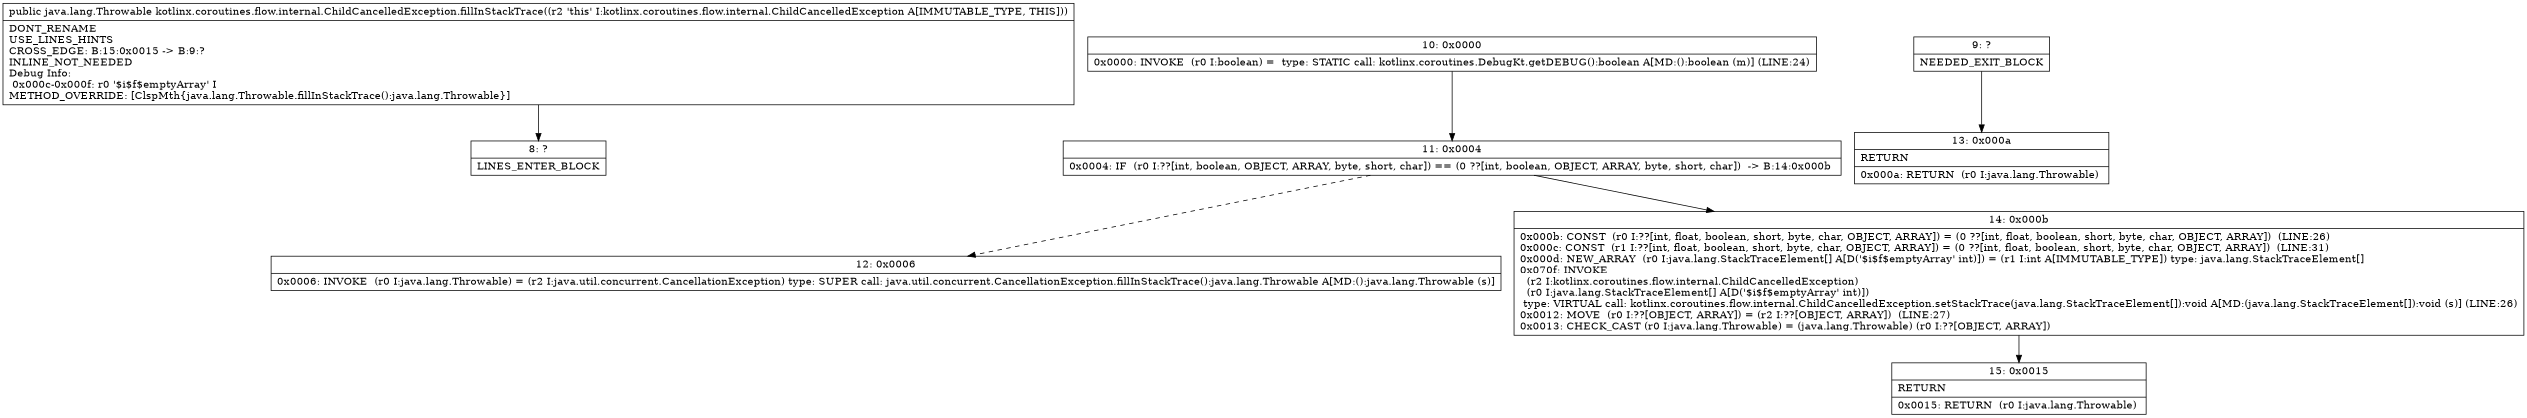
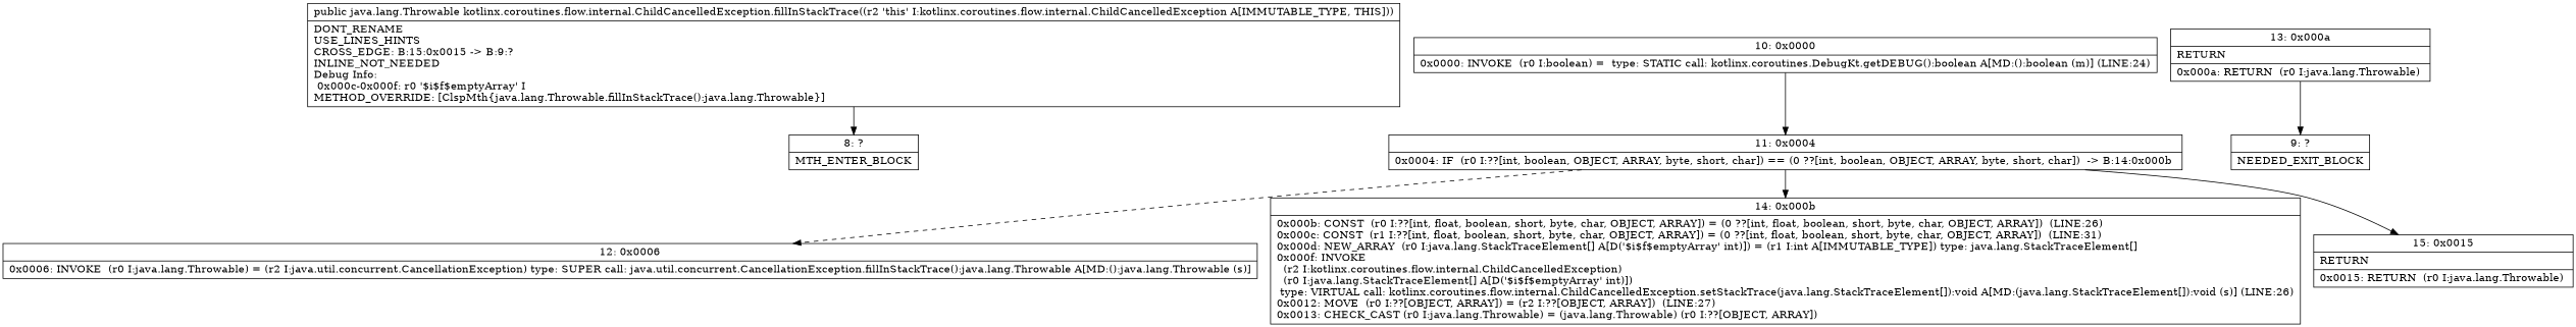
  digraph {
    node [shape=record]
-   n1 [label="{8\:\ ?|LINES_ENTER_BLOCK\l}"]
+   n1 [label="{8\:\ ?|MTH_ENTER_BLOCK\l}"]
    n2 [label="{10\:\ 0x0000|0x0000: INVOKE  (r0 I:boolean) =  type: STATIC call: kotlinx.coroutines.DebugKt.getDEBUG():boolean A[MD:():boolean (m)] (LINE:24)\l}"]
    n3 [label="{11\:\ 0x0004|0x0004: IF  (r0 I:??[int, boolean, OBJECT, ARRAY, byte, short, char]) == (0 ??[int, boolean, OBJECT, ARRAY, byte, short, char])  \-\> B:14:0x000b \l}"]
    n4 [label="{12\:\ 0x0006|0x0006: INVOKE  (r0 I:java.lang.Throwable) = (r2 I:java.util.concurrent.CancellationException) type: SUPER call: java.util.concurrent.CancellationException.fillInStackTrace():java.lang.Throwable A[MD:():java.lang.Throwable (s)]\l}"]
-   n5 [label="{14\:\ 0x000b|0x000b: CONST  (r0 I:??[int, float, boolean, short, byte, char, OBJECT, ARRAY]) = (0 ??[int, float, boolean, short, byte, char, OBJECT, ARRAY])  (LINE:26)\l0x000c: CONST  (r1 I:??[int, float, boolean, short, byte, char, OBJECT, ARRAY]) = (0 ??[int, float, boolean, short, byte, char, OBJECT, ARRAY])  (LINE:31)\l0x000d: NEW_ARRAY  (r0 I:java.lang.StackTraceElement[] A[D('$i$f$emptyArray' int)]) = (r1 I:int A[IMMUTABLE_TYPE]) type: java.lang.StackTraceElement[] \l0x070f: INVOKE  \l  (r2 I:kotlinx.coroutines.flow.internal.ChildCancelledException)\l  (r0 I:java.lang.StackTraceElement[] A[D('$i$f$emptyArray' int)])\l type: VIRTUAL call: kotlinx.coroutines.flow.internal.ChildCancelledException.setStackTrace(java.lang.StackTraceElement[]):void A[MD:(java.lang.StackTraceElement[]):void (s)] (LINE:26)\l0x0012: MOVE  (r0 I:??[OBJECT, ARRAY]) = (r2 I:??[OBJECT, ARRAY])  (LINE:27)\l0x0013: CHECK_CAST (r0 I:java.lang.Throwable) = (java.lang.Throwable) (r0 I:??[OBJECT, ARRAY]) \l}"]
+   n5 [label="{14\:\ 0x000b|0x000b: CONST  (r0 I:??[int, float, boolean, short, byte, char, OBJECT, ARRAY]) = (0 ??[int, float, boolean, short, byte, char, OBJECT, ARRAY])  (LINE:26)\l0x000c: CONST  (r1 I:??[int, float, boolean, short, byte, char, OBJECT, ARRAY]) = (0 ??[int, float, boolean, short, byte, char, OBJECT, ARRAY])  (LINE:31)\l0x000d: NEW_ARRAY  (r0 I:java.lang.StackTraceElement[] A[D('$i$f$emptyArray' int)]) = (r1 I:int A[IMMUTABLE_TYPE]) type: java.lang.StackTraceElement[] \l0x000f: INVOKE  \l  (r2 I:kotlinx.coroutines.flow.internal.ChildCancelledException)\l  (r0 I:java.lang.StackTraceElement[] A[D('$i$f$emptyArray' int)])\l type: VIRTUAL call: kotlinx.coroutines.flow.internal.ChildCancelledException.setStackTrace(java.lang.StackTraceElement[]):void A[MD:(java.lang.StackTraceElement[]):void (s)] (LINE:26)\l0x0012: MOVE  (r0 I:??[OBJECT, ARRAY]) = (r2 I:??[OBJECT, ARRAY])  (LINE:27)\l0x0013: CHECK_CAST (r0 I:java.lang.Throwable) = (java.lang.Throwable) (r0 I:??[OBJECT, ARRAY]) \l}"]
    n6 [label="{15\:\ 0x0015|RETURN\l|0x0015: RETURN  (r0 I:java.lang.Throwable) \l}"]
    n7 [label="{13\:\ 0x000a|RETURN\l|0x000a: RETURN  (r0 I:java.lang.Throwable) \l}"]
    n8 [label="{9\:\ ?|NEEDED_EXIT_BLOCK\l}"]
    n9 [label="{public java.lang.Throwable kotlinx.coroutines.flow.internal.ChildCancelledException.fillInStackTrace((r2 'this' I:kotlinx.coroutines.flow.internal.ChildCancelledException A[IMMUTABLE_TYPE, THIS]))  | DONT_RENAME\lUSE_LINES_HINTS\lCROSS_EDGE: B:15:0x0015 \-\> B:9:?\lINLINE_NOT_NEEDED\lDebug Info:\l  0x000c\-0x000f: r0 '$i$f$emptyArray' I\lMETHOD_OVERRIDE: [ClspMth\{java.lang.Throwable.fillInStackTrace():java.lang.Throwable\}]\l}"]
    n2 -> n3
    n3 -> n4 [style=dashed]
    n3 -> n5
-   n5 -> n6
-   n8 -> n7
+   n3 -> n6
+   n7 -> n8
    n9 -> n1
  }
